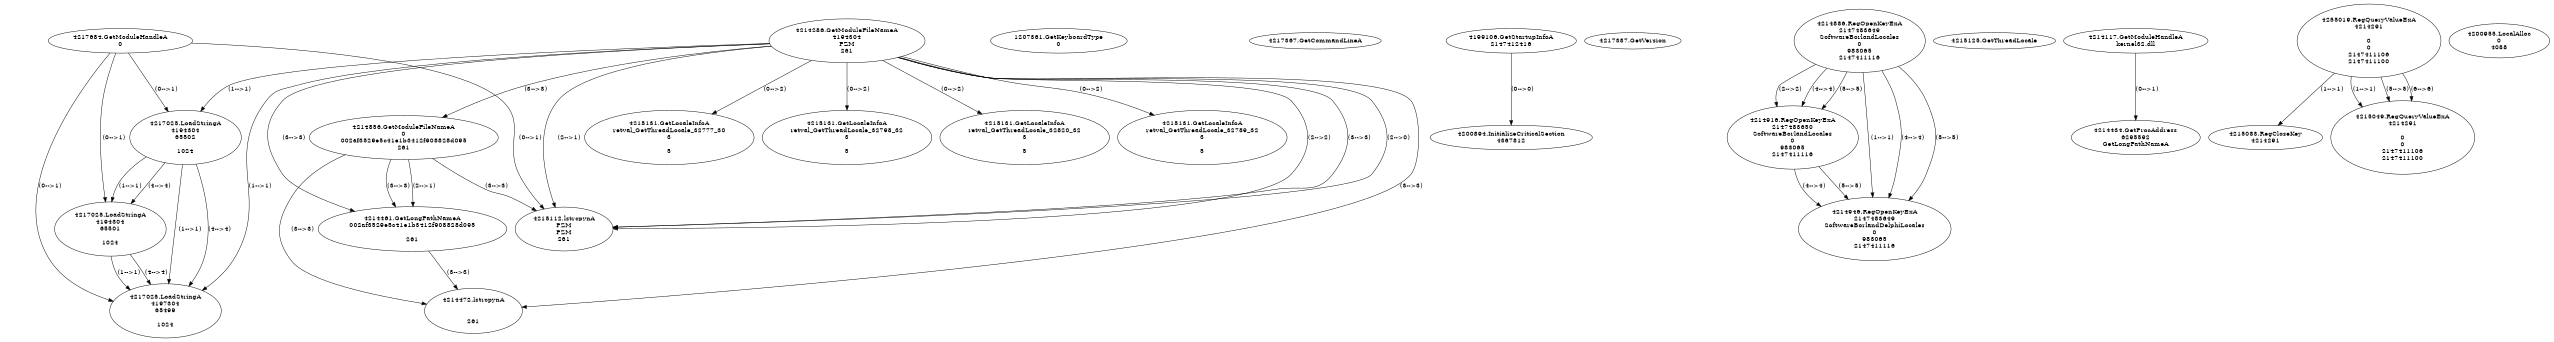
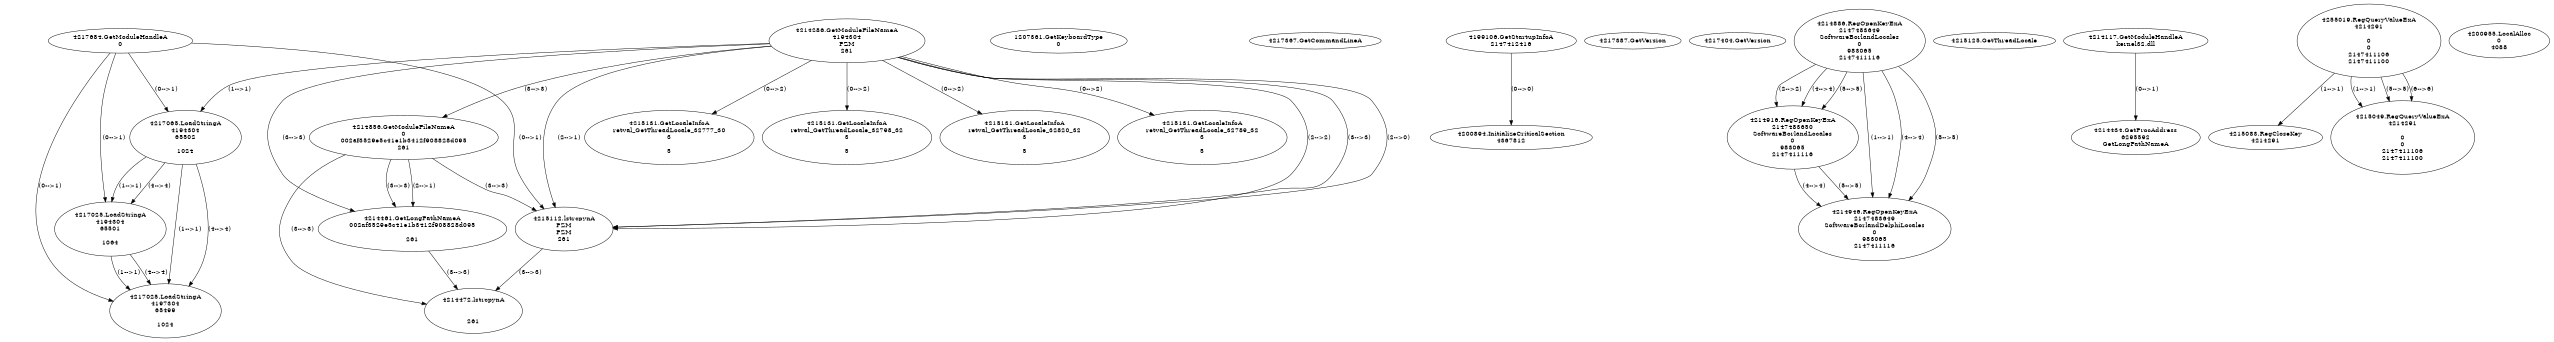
  digraph {
    n1 [label="4214856.GetModuleFileNameA\n0\n002af3529e5c41e1b3412f908828d095\n261"]
    n2 [label="4214461.GetLongPathNameA\n002af3529e5c41e1b3412f908828d095\n\n261"]
    n3 [label="4215112.lstrcpynA\nPZM\nPZM\n261"]
    n4 [label="4214472.lstrcpynA\n\n\n261"]
    n5 [label="4217684.GetModuleHandleA\n0"]
-   n6 [label="4217025.LoadStringA\n4194304\n65502\n\n1024"]
-   n7 [label="4217025.LoadStringA\n4194304\n65501\n\n1024"]
+   n6 [label="4217065.LoadStringA\n4194304\n65502\n\n1024"]
+   n7 [label="4217025.LoadStringA\n4194304\n65501\n\n1064"]
    n8 [label="4217025.LoadStringA\n4197304\n65499\n\n1024"]
    n9 [label="4214286.GetModuleFileNameA\n4194304\nPZM\n261"]
    n10 [label="4215131.GetLocaleInfoA\nretval_GetThreadLocale_32777_30\n3\n\n5"]
    n11 [label="4215131.GetLocaleInfoA\nretval_GetThreadLocale_32798_32\n3\n\n5"]
    n12 [label="4215131.GetLocaleInfoA\nretval_GetThreadLocale_32820_32\n3\n\n5"]
    n13 [label="4215131.GetLocaleInfoA\nretval_GetThreadLocale_32789_32\n3\n\n5"]
    n14 [label="1207361.GetKeyboardType\n0"]
    n15 [label="4217367.GetCommandLineA\n"]
    n16 [label="4199106.GetStartupInfoA\n2147412416"]
    n17 [label="4200894.InitializeCriticalSection\n4367812"]
    n18 [label="4217387.GetVersion\n"]
+   n19 [label="4217404.GetVersion\n"]
    n20 [label="4214886.RegOpenKeyExA\n2147483649\nSoftware\Borland\Locales\n0\n983065\n2147411116"]
    n21 [label="4214916.RegOpenKeyExA\n2147483650\nSoftware\Borland\Locales\n0\n983065\n2147411116"]
    n22 [label="4214946.RegOpenKeyExA\n2147483649\nSoftware\Borland\Delphi\Locales\n0\n983065\n2147411116"]
    n23 [label="4215125.GetThreadLocale\n"]
    n24 [label="4214117.GetModuleHandleA\nkernel32.dll"]
    n25 [label="4214434.GetProcAddress\n6295592\nGetLongPathNameA"]
    n26 [label="4255019.RegQueryValueExA\n4214291\n\n0\n0\n2147411106\n2147411100"]
    n27 [label="4215083.RegCloseKey\n4214291"]
    n28 [label="4215049.RegQueryValueExA\n4214291\n\n0\n0\n2147411106\n2147411100"]
    n29 [label="4200955.LocalAlloc\n0\n4088"]
    n1 -> n2 [label="(2-->1)"]
    n1 -> n2 [label="(3-->3)"]
    n1 -> n3 [label="(3-->3)"]
    n1 -> n4 [label="(3-->3)"]
    n2 -> n4 [label="(3-->3)"]
    n5 -> n3 [label="(0-->1)"]
    n5 -> n6 [label="(0-->1)"]
    n5 -> n7 [label="(0-->1)"]
    n5 -> n8 [label="(0-->1)"]
    n6 -> n7 [label="(1-->1)"]
    n6 -> n7 [label="(4-->4)"]
    n6 -> n8 [label="(1-->1)"]
    n6 -> n8 [label="(4-->4)"]
    n7 -> n8 [label="(1-->1)"]
    n7 -> n8 [label="(4-->4)"]
    n9 -> n1 [label="(3-->3)"]
    n9 -> n2 [label="(3-->3)"]
    n9 -> n3 [label="(2-->1)"]
    n9 -> n3 [label="(2-->2)"]
    n9 -> n3 [label="(3-->3)"]
    n9 -> n3 [label="(2-->0)"]
-   n9 -> n4 [label="(3-->3)"]
+   n3 -> n4 [label="(3-->3)"]
    n9 -> n6 [label="(1-->1)"]
-   n9 -> n8 [label="(1-->1)"]
    n9 -> n10 [label="(0-->2)"]
    n9 -> n11 [label="(0-->2)"]
    n9 -> n12 [label="(0-->2)"]
    n9 -> n13 [label="(0-->2)"]
    n16 -> n17 [label="(0-->0)"]
    n20 -> n21 [label="(2-->2)"]
    n20 -> n21 [label="(4-->4)"]
    n20 -> n21 [label="(5-->5)"]
    n20 -> n22 [label="(1-->1)"]
    n20 -> n22 [label="(4-->4)"]
    n20 -> n22 [label="(5-->5)"]
    n21 -> n22 [label="(4-->4)"]
    n21 -> n22 [label="(5-->5)"]
    n24 -> n25 [label="(0-->1)"]
    n26 -> n27 [label="(1-->1)"]
    n26 -> n28 [label="(1-->1)"]
    n26 -> n28 [label="(5-->5)"]
    n26 -> n28 [label="(6-->6)"]
  }
